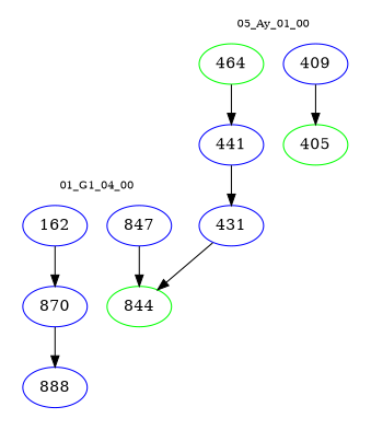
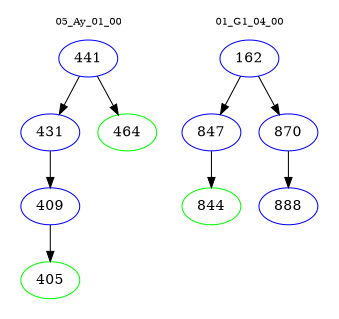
  digraph {
    node [color=blue]
    edge [color=black]
    n1 [label=431]
    n2 [label=409]
    n3 [label=441]
    n4 [color=green label=405]
    n5 [color=green label=464]
    n6 [label=162]
    n7 [label=847]
    n8 [label=870]
    n9 [color=green label=844]
    n10 [label=888]
    subgraph cluster_1 {
      color=white
      fontsize=10
      label="05_Ay_01_00"
      n1
      n2
      n3
      n4
      n5
    }
    subgraph cluster_2 {
      color=white
      fontsize=10
      label="01_G1_04_00"
      n6
      n7
      n8
      n9
      n10
    }
-   n1 -> n9
+   n1 -> n2
    n2 -> n4
    n3 -> n1
-   n5 -> n3
+   n3 -> n5
+   n6 -> n7
    n6 -> n8
    n7 -> n9
    n8 -> n10
  }
